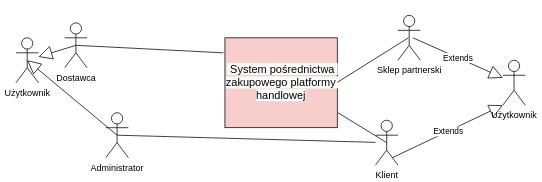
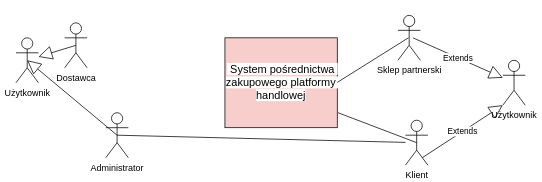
  <mxCell id="0" />
  <mxCell id="1" parent="0" />
  <mxCell id="2" value="&lt;span style=&quot;-webkit-user-drag: none; -webkit-tap-highlight-color: transparent; margin: 0px; padding: 0px; user-select: text; font-family: Calibri, Calibri_EmbeddedFont, Calibri_MSFontService, sans-serif; font-size: 14.667px; font-variant-ligatures: none; text-align: left; white-space-collapse: preserve; background-color: rgb(255, 255, 255);&quot; class=&quot;NormalTextRun SCXW131485876 BCX0&quot;&gt; System&lt;/span&gt;&lt;span style=&quot;-webkit-user-drag: none; -webkit-tap-highlight-color: transparent; margin: 0px; padding: 0px; user-select: text; font-family: Calibri, Calibri_EmbeddedFont, Calibri_MSFontService, sans-serif; font-size: 14.667px; font-variant-ligatures: none; text-align: left; white-space-collapse: preserve; background-color: rgb(255, 255, 255);&quot; class=&quot;NormalTextRun SCXW131485876 BCX0&quot;&gt; pośrednictwa zakupowego&lt;/span&gt;&lt;span style=&quot;-webkit-user-drag: none; -webkit-tap-highlight-color: transparent; margin: 0px; padding: 0px; user-select: text; font-family: Calibri, Calibri_EmbeddedFont, Calibri_MSFontService, sans-serif; font-size: 14.667px; font-variant-ligatures: none; text-align: left; white-space-collapse: preserve; background-color: rgb(255, 255, 255);&quot; class=&quot;NormalTextRun SCXW131485876 BCX0&quot;&gt; platformy handlowej&lt;/span&gt;" style="rounded=0;whiteSpace=wrap;html=1;fillColor=#f8cecc;" parent="1" vertex="1"><mxGeometry x="299" y="50" width="150" height="120" as="geometry" /></mxCell>
  <mxCell id="3" value="Sklep partnerski" style="shape=umlActor;verticalLabelPosition=bottom;verticalAlign=top;html=1;outlineConnect=0;" parent="1" vertex="1"><mxGeometry x="530" y="20" width="30" height="60" as="geometry" /></mxCell>
  <mxCell id="4" value="" style="endArrow=none;html=1;rounded=0;entryX=0.5;entryY=0.5;entryDx=0;entryDy=0;entryPerimeter=0;" parent="1" edge="1"><mxGeometry width="50" height="50" relative="1" as="geometry"><mxPoint x="449" y="109.5" as="sourcePoint" /><mxPoint x="544" y="50" as="targetPoint" /></mxGeometry></mxCell>
  <mxCell id="5" value="Dostawca" style="shape=umlActor;verticalLabelPosition=bottom;verticalAlign=top;html=1;outlineConnect=0;" vertex="1" parent="1"><mxGeometry x="85" y="30" width="30" height="60" as="geometry" /></mxCell>
  <mxCell id="6" value="Extends" style="endArrow=block;endSize=16;endFill=0;html=1;rounded=0;" edge="1" parent="1" target="8"><mxGeometry width="160" relative="1" as="geometry"><mxPoint x="550" y="50" as="sourcePoint" /><mxPoint x="620" y="80" as="targetPoint" /></mxGeometry></mxCell>
  <mxCell id="7" value="Administrator" style="shape=umlActor;verticalLabelPosition=bottom;verticalAlign=top;html=1;outlineConnect=0;" vertex="1" parent="1"><mxGeometry x="140" y="150" width="30" height="60" as="geometry" /></mxCell>
  <mxCell id="8" value="Użytkownik" style="shape=umlActor;verticalLabelPosition=bottom;verticalAlign=top;html=1;" vertex="1" parent="1"><mxGeometry x="670" y="80" width="30" height="60" as="geometry" /></mxCell>
- <mxCell id="9" value="" style="endArrow=none;html=1;rounded=0;exitX=0.5;exitY=0.5;exitDx=0;exitDy=0;exitPerimeter=0;entryX=-0.013;entryY=0.167;entryDx=0;entryDy=0;entryPerimeter=0;" edge="1" parent="1" source="5" target="2"><mxGeometry width="50" height="50" relative="1" as="geometry"><mxPoint x="350" y="160" as="sourcePoint" /><mxPoint x="400" y="110" as="targetPoint" /></mxGeometry></mxCell>
- <mxCell id="10" value="Klient" style="shape=umlActor;verticalLabelPosition=bottom;verticalAlign=top;html=1;" vertex="1" parent="1"><mxGeometry x="500" y="160" width="30" height="60" as="geometry" /></mxCell>
+ <mxCell id="10" value="Klient" style="shape=umlActor;verticalLabelPosition=bottom;verticalAlign=top;html=1;" vertex="1" parent="1"><mxGeometry x="540" y="160" width="30" height="60" as="geometry" /></mxCell>
  <mxCell id="11" value="" style="endArrow=none;html=1;rounded=0;exitX=0.5;exitY=0.5;exitDx=0;exitDy=0;exitPerimeter=0;" edge="1" parent="1" source="7" target="10"><mxGeometry width="50" height="50" relative="1" as="geometry"><mxPoint x="350" y="160" as="sourcePoint" /><mxPoint x="400" y="110" as="targetPoint" /></mxGeometry></mxCell>
  <mxCell id="12" value="" style="endArrow=none;html=1;rounded=0;entryX=0.5;entryY=0.5;entryDx=0;entryDy=0;entryPerimeter=0;" edge="1" parent="1" target="10"><mxGeometry width="50" height="50" relative="1" as="geometry"><mxPoint x="450" y="150" as="sourcePoint" /><mxPoint x="480" y="180" as="targetPoint" /></mxGeometry></mxCell>
  <mxCell id="13" value="Użytkownik" style="shape=umlActor;verticalLabelPosition=bottom;verticalAlign=top;html=1;outlineConnect=0;" vertex="1" parent="1"><mxGeometry x="20" y="50" width="30" height="60" as="geometry" /></mxCell>
  <mxCell id="14" value="Extends" style="endArrow=block;endSize=16;endFill=0;html=1;rounded=0;entryX=0;entryY=1;entryDx=0;entryDy=0;entryPerimeter=0;exitX=0.748;exitY=0.835;exitDx=0;exitDy=0;exitPerimeter=0;" edge="1" parent="1" source="10" target="8"><mxGeometry width="160" relative="1" as="geometry"><mxPoint x="600" y="220" as="sourcePoint" /><mxPoint x="720" y="273" as="targetPoint" /></mxGeometry></mxCell>
  <mxCell id="15" value="" style="endArrow=block;endSize=16;endFill=0;html=1;rounded=0;exitX=0.5;exitY=0.5;exitDx=0;exitDy=0;exitPerimeter=0;entryX=0.5;entryY=0.5;entryDx=0;entryDy=0;entryPerimeter=0;" edge="1" parent="1" source="7" target="13"><mxGeometry width="160" relative="1" as="geometry"><mxPoint x="190" y="120" as="sourcePoint" /><mxPoint x="350" y="120" as="targetPoint" /></mxGeometry></mxCell>
  <mxCell id="16" value="" style="endArrow=block;endSize=16;endFill=0;html=1;rounded=0;exitX=0.5;exitY=0.5;exitDx=0;exitDy=0;exitPerimeter=0;" edge="1" parent="1" source="5" target="13"><mxGeometry width="160" relative="1" as="geometry"><mxPoint x="190" y="120" as="sourcePoint" /><mxPoint x="350" y="120" as="targetPoint" /></mxGeometry></mxCell>
